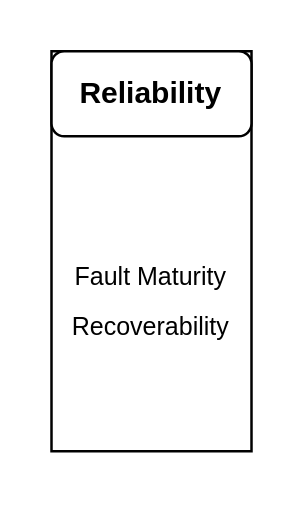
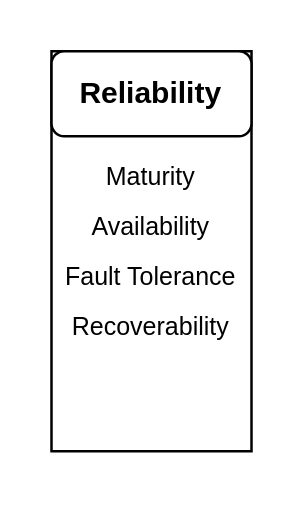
  <mxCell id="0" />
  <mxCell id="1" parent="0" />
  <mxCell id="2" value="" style="rounded=0;whiteSpace=wrap;html=1;container=1;recursiveResize=0;collapsible=0;" parent="1" vertex="1"><mxGeometry x="20" y="20" width="80" height="160" as="geometry" /></mxCell>
+ <mxCell id="3" value="Maturity" style="rounded=0;whiteSpace=wrap;html=1;strokeColor=none;fontSize=10;fillColor=none;" parent="2" vertex="1"><mxGeometry x="0.04" y="40" width="80" height="20" as="geometry" /></mxCell>
+ <mxCell id="4" value="Availability" style="rounded=0;whiteSpace=wrap;html=1;strokeColor=none;fontSize=10;fillColor=none;" parent="2" vertex="1"><mxGeometry x="0.04" y="60" width="80" height="20" as="geometry" /></mxCell>
  <mxCell id="5" value="Reliability" style="whiteSpace=wrap;html=1;fontStyle=1;rounded=1;" parent="2" vertex="1"><mxGeometry width="80" height="34" as="geometry" /></mxCell>
- <mxCell id="6" value="Fault Maturity" style="rounded=0;whiteSpace=wrap;html=1;strokeColor=none;fontSize=10;fillColor=none;" parent="1" vertex="1"><mxGeometry x="20.04" y="100" width="80" height="20" as="geometry" /></mxCell>
+ <mxCell id="6" value="Fault Tolerance" style="rounded=0;whiteSpace=wrap;html=1;strokeColor=none;fontSize=10;fillColor=none;" parent="1" vertex="1"><mxGeometry x="20.04" y="100" width="80" height="20" as="geometry" /></mxCell>
  <mxCell id="7" value="Recoverability" style="rounded=0;whiteSpace=wrap;html=1;strokeColor=none;fontSize=10;fillColor=none;" parent="1" vertex="1"><mxGeometry x="20.04" y="120" width="80" height="20" as="geometry" /></mxCell>
